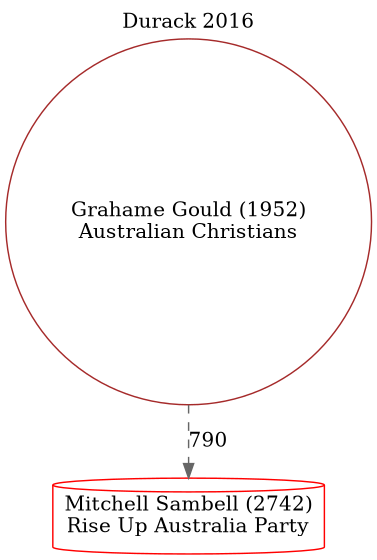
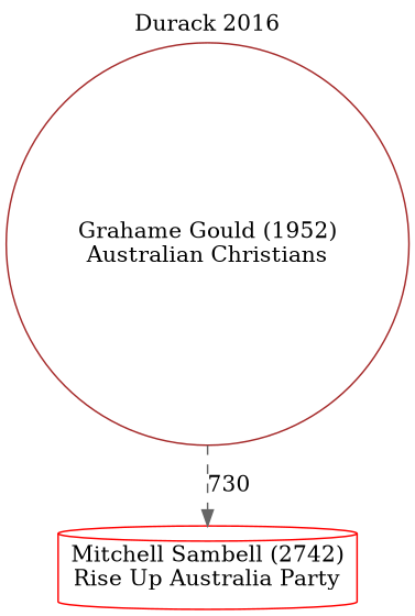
  digraph {
    label="Durack 2016"
    labelloc=t
    mclimit=10
    n1 [label="Mitchell Sambell (2742)\nRise Up Australia Party" shape=cylinder color=red]
    n2 [label="Grahame Gould (1952)\nAustralian Christians" shape=circle color=brown]
-   n2 -> n1 [label=790 color=gray40 style=dashed]
+   n2 -> n1 [label=730 color=gray40 style=dashed]
  }
